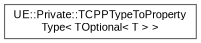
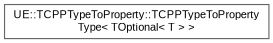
  digraph {
    rankdir=LR
    fontname="Liberation Sans"
-   n1 [color=grey40 fillcolor=white fontname="Liberation Sans" fontsize=10 height=0.2 label="UE::Private::TCPPTypeToProperty\lType\< TOptional\< T \> \>" shape=box style=filled width=0.4]
+   n1 [color=grey40 fillcolor=white fontname="Liberation Sans" fontsize=10 height=0.2 label="UE::TCPPTypeToProperty::TCPPTypeToProperty\lType\< TOptional\< T \> \>" shape=box style=filled width=0.4]
  }
